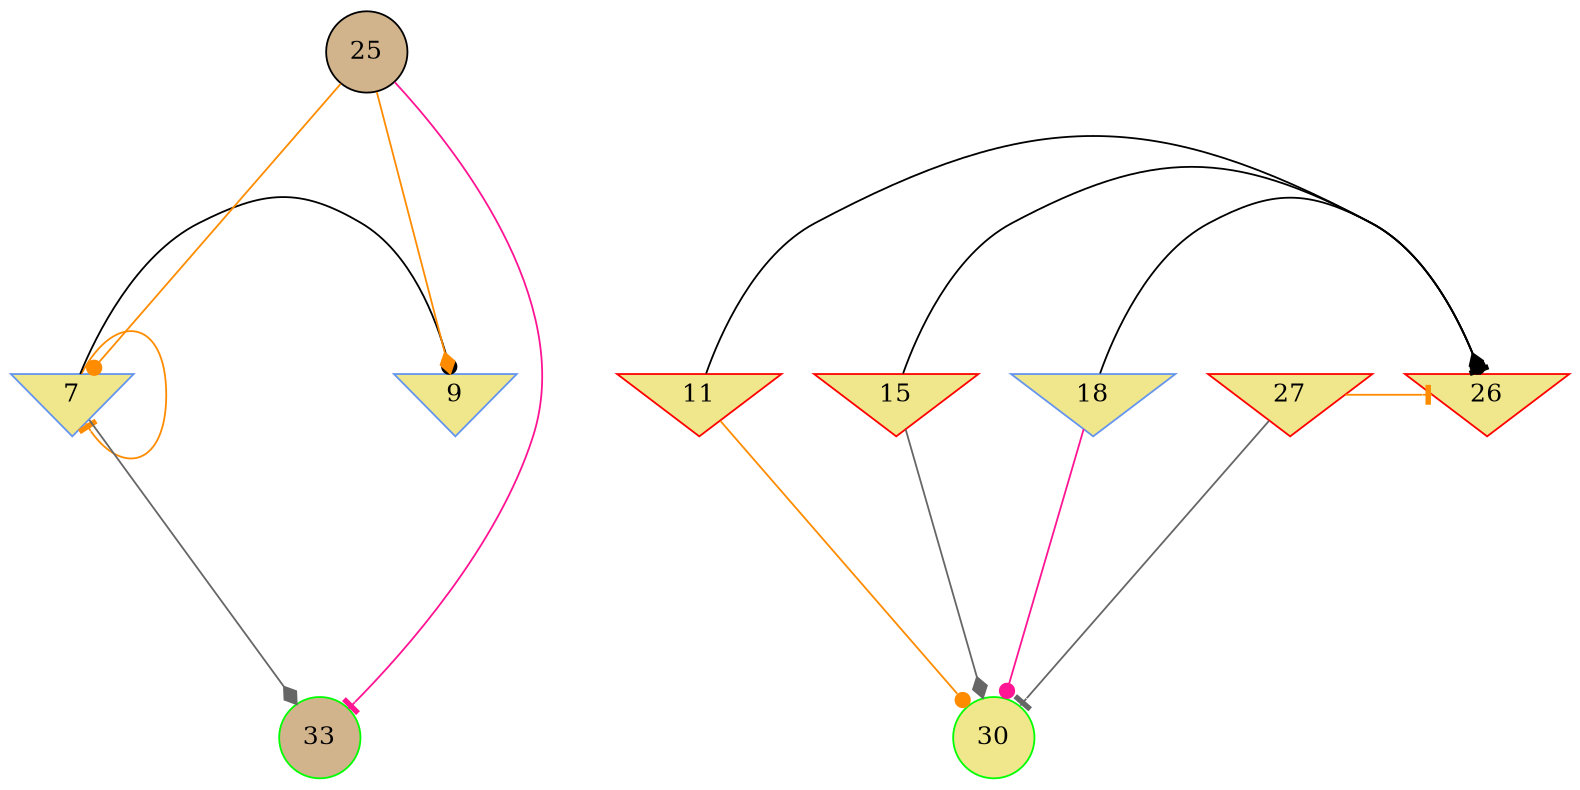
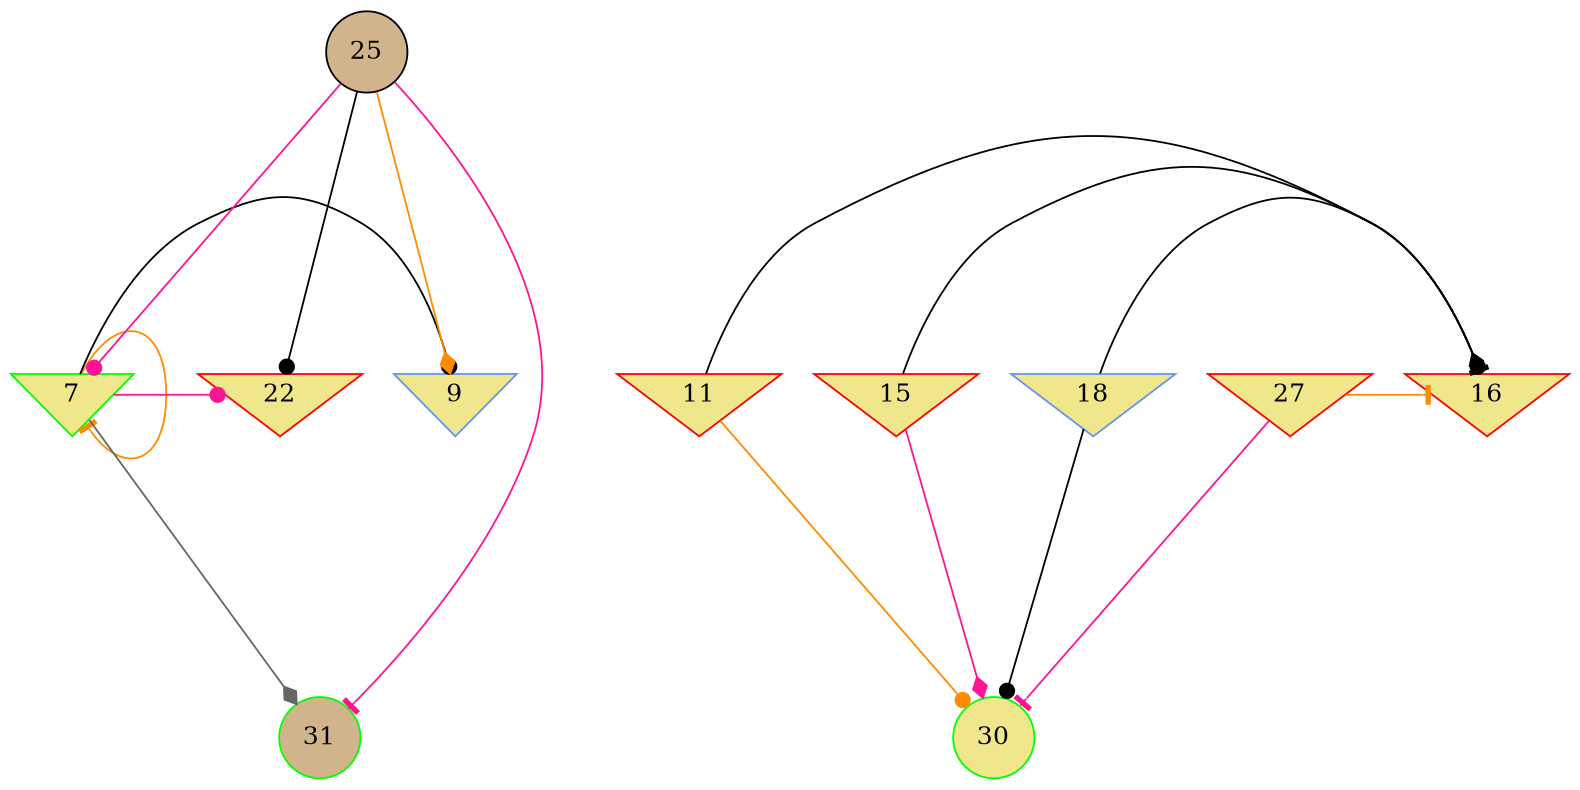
  digraph {
    ranksep=2.0
    node [color=red fillcolor=khaki shape=invtriangle style=filled]
    edge [arrowhead=dot color=black]
-   7 [color=cornflowerblue]
+   7 [color=green]
    9 [color=cornflowerblue]
    11
    15
-   16 [label=26]
+   16
    18 [color=cornflowerblue]
    n7 [label=27]
+   22
    25 [color=black fillcolor=tan shape=circle]
    30 [color=green shape=circle]
-   31 [color=green fillcolor=tan shape=circle label=33]
+   31 [color=green fillcolor=tan shape=circle]
    subgraph sub_1 {
      rank=same
      7
      9
      11
      15
      16
      18
      n7
+     22
    }
    subgraph sub_2 {
      rank=same
      25
    }
    subgraph sub_3 {
      rank=same
      30
      31
    }
    7 -> 7 [arrowhead=tee color=darkorange]
    7 -> 9
+   7 -> 22 [color=deeppink]
    7 -> 31 [arrowhead=diamond color=gray40]
    11 -> 16 [arrowhead=diamond]
    11 -> 30 [color=darkorange]
    15 -> 16
-   15 -> 30 [arrowhead=diamond color=gray40]
+   15 -> 30 [arrowhead=diamond color=deeppink]
    18 -> 16 [arrowhead=tee]
-   18 -> 30 [color=deeppink]
+   18 -> 30
    n7 -> 16 [arrowhead=tee color=darkorange]
-   n7 -> 30 [arrowhead=tee color=gray40]
-   25 -> 7 [color=darkorange]
+   n7 -> 30 [arrowhead=tee color=deeppink]
+   25 -> 7 [color=deeppink]
    25 -> 9 [arrowhead=diamond color=darkorange]
+   25 -> 22
    25 -> 31 [arrowhead=tee color=deeppink]
  }
